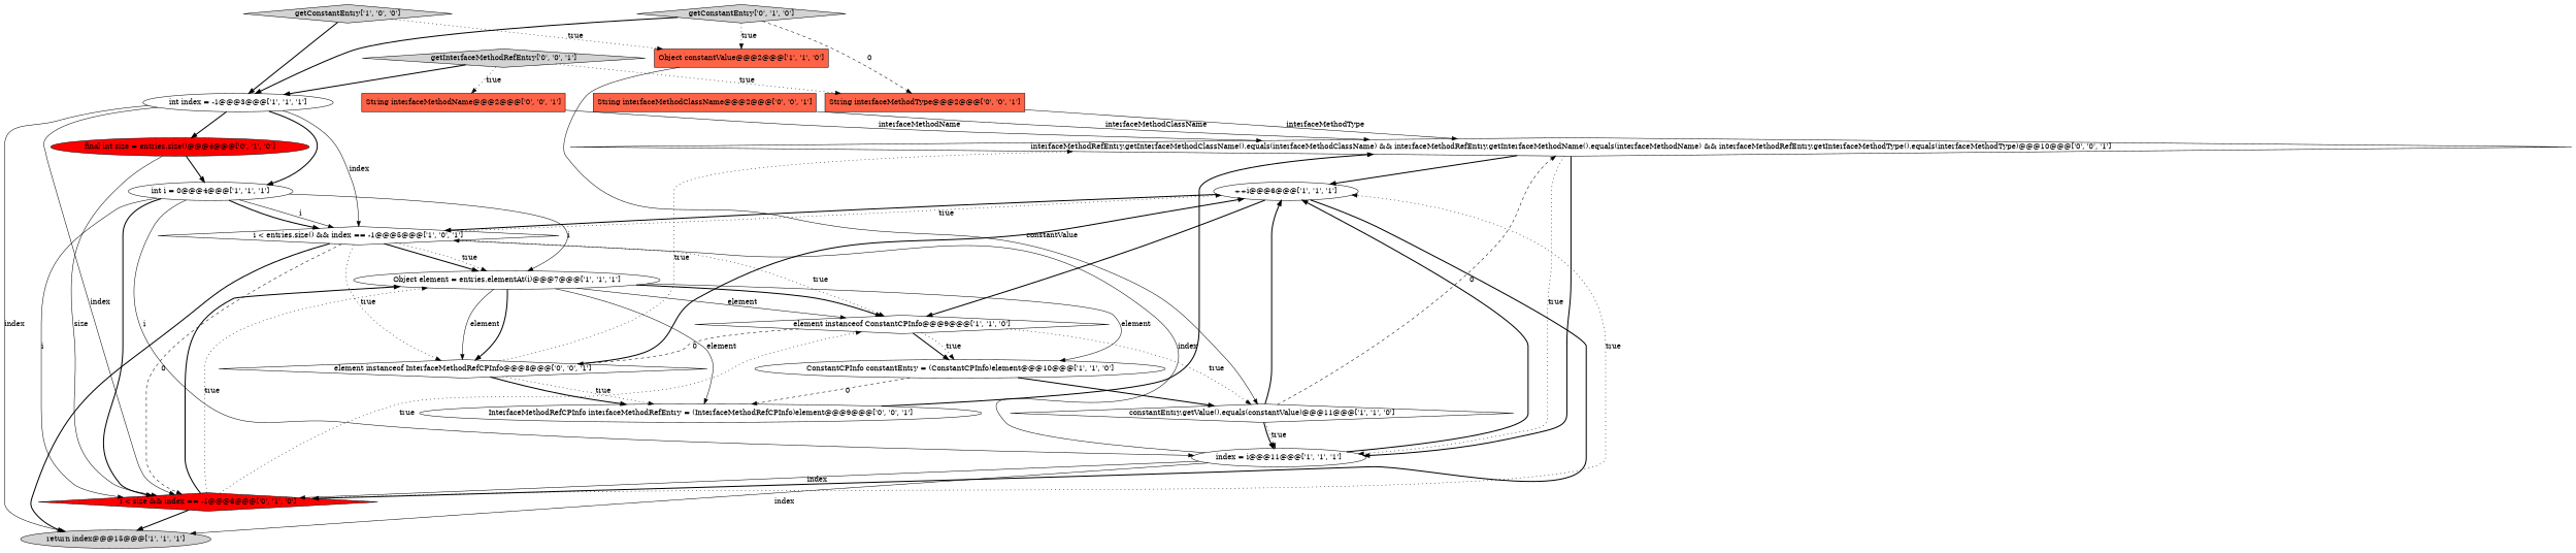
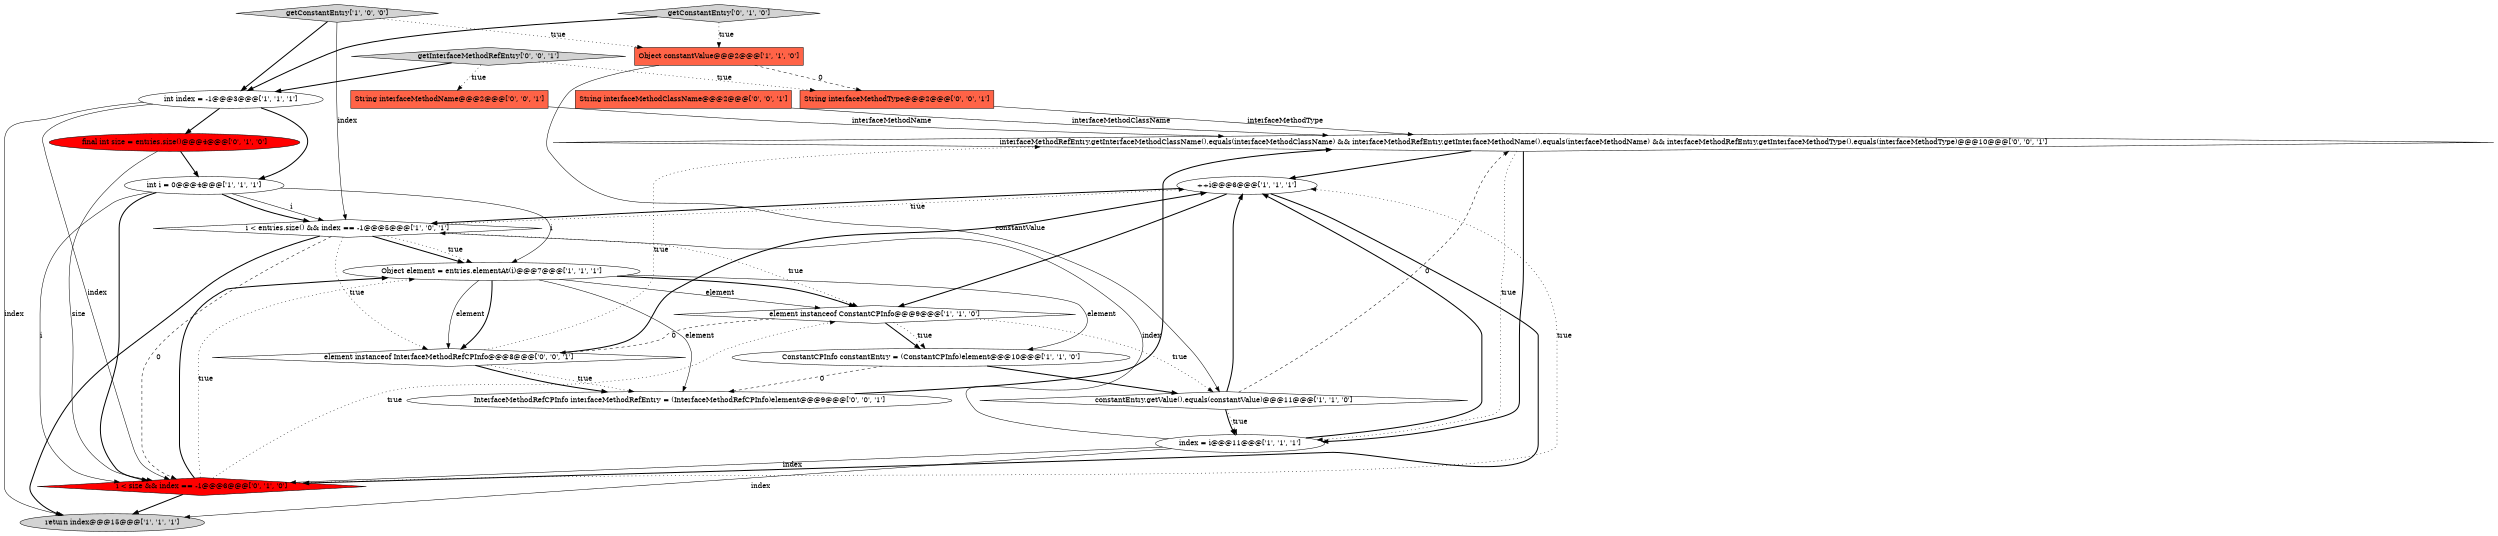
  digraph {
    node [fillcolor=white shape=diamond style=filled]
    edge [style=bold]
    n1 [fillcolor=tomato label="String interfaceMethodClassName@@@2@@@['0', '0', '1']" shape=box]
    n2 [label="interfaceMethodRefEntry.getInterfaceMethodClassName().equals(interfaceMethodClassName) && interfaceMethodRefEntry.getInterfaceMethodName().equals(interfaceMethodName) && interfaceMethodRefEntry.getInterfaceMethodType().equals(interfaceMethodType)@@@10@@@['0', '0', '1']"]
    n3 [label="++i@@@6@@@['1', '1', '1']" shape=ellipse]
    n4 [label="index = i@@@11@@@['1', '1', '1']" shape=ellipse]
    n5 [label="element instanceof InterfaceMethodRefCPInfo@@@8@@@['0', '0', '1']"]
    n6 [label="InterfaceMethodRefCPInfo interfaceMethodRefEntry = (InterfaceMethodRefCPInfo)element@@@9@@@['0', '0', '1']" shape=ellipse]
    n7 [label="i < entries.size() && index == -1@@@5@@@['1', '0', '1']"]
    n8 [fillcolor=red label="i < size && index == -1@@@6@@@['0', '1', '0']"]
    n9 [label="element instanceof ConstantCPInfo@@@9@@@['1', '1', '0']"]
    n10 [fillcolor=lightgray label="return index@@@15@@@['1', '1', '1']" shape=ellipse]
    n11 [label="Object element = entries.elementAt(i)@@@7@@@['1', '1', '1']" shape=ellipse]
    n12 [label="constantEntry.getValue().equals(constantValue)@@@11@@@['1', '1', '0']"]
    n13 [label="ConstantCPInfo constantEntry = (ConstantCPInfo)element@@@10@@@['1', '1', '0']" shape=ellipse]
    n14 [fillcolor=lightgray label="getConstantEntry['1', '0', '0']"]
    n15 [label="int index = -1@@@3@@@['1', '1', '1']" shape=ellipse]
    n16 [fillcolor=tomato label="Object constantValue@@@2@@@['1', '1', '0']" shape=box]
    n17 [fillcolor=red label="final int size = entries.size()@@@4@@@['0', '1', '0']" shape=ellipse]
    n18 [label="int i = 0@@@4@@@['1', '1', '1']" shape=ellipse]
    n19 [fillcolor=tomato label="String interfaceMethodType@@@2@@@['0', '0', '1']" shape=box]
    n20 [fillcolor=lightgray label="getConstantEntry['0', '1', '0']"]
    n21 [fillcolor=lightgray label="getInterfaceMethodRefEntry['0', '0', '1']"]
    n22 [fillcolor=tomato label="String interfaceMethodName@@@2@@@['0', '0', '1']" shape=box]
    n1 -> n2 [label=interfaceMethodClassName style=solid]
    n2 -> n3
    n2 -> n4 [label=true style=dotted]
    n2 -> n4
    n3 -> n7
    n3 -> n8
    n3 -> n9
    n4 -> n3
    n4 -> n7 [label=index style=solid]
    n4 -> n8 [label=index style=solid]
    n4 -> n10 [label=index style=solid]
    n5 -> n2 [label=true style=dotted]
    n5 -> n3
    n5 -> n6 [label=true style=dotted]
    n5 -> n6
    n6 -> n2
    n7 -> n3 [label=true style=dotted]
    n7 -> n5 [label=true style=dotted]
    n7 -> n8 [label=0 style=dashed]
    n7 -> n9 [label=true style=dotted]
    n7 -> n10
    n7 -> n11
    n7 -> n11 [label=true style=dotted]
    n8 -> n3 [label=true style=dotted]
    n8 -> n9 [label=true style=dotted]
    n8 -> n10
    n8 -> n11
    n8 -> n11 [label=true style=dotted]
    n9 -> n5 [label=0 style=dashed]
    n9 -> n12 [label=true style=dotted]
    n9 -> n13
    n9 -> n13 [label=true style=dotted]
    n11 -> n5 [label=element style=solid]
    n11 -> n5
    n11 -> n6 [label=element style=solid]
    n11 -> n9
    n11 -> n9 [label=element style=solid]
    n11 -> n13 [label=element style=solid]
    n12 -> n2 [label=0 style=dashed]
    n12 -> n3
    n12 -> n4
    n12 -> n4 [label=true style=dotted]
    n13 -> n6 [label=0 style=dashed]
    n13 -> n12
    n14 -> n15
    n14 -> n16 [label=true style=dotted]
-   n15 -> n7 [label=index style=solid]
+   n14 -> n7 [label=index style=solid]
    n15 -> n8 [label=index style=solid]
    n15 -> n10 [label=index style=solid]
    n15 -> n17
    n15 -> n18
    n16 -> n12 [label=constantValue style=solid]
-   n20 -> n19 [label=0 style=dashed]
+   n16 -> n19 [label=0 style=dashed]
    n17 -> n8 [label=size style=solid]
    n17 -> n18
-   n18 -> n4 [label=i style=solid]
    n18 -> n7 [label=i style=solid]
    n18 -> n7
    n18 -> n8 [label=i style=solid]
    n18 -> n8
    n18 -> n11 [label=i style=solid]
    n19 -> n2 [label=interfaceMethodType style=solid]
    n20 -> n15
    n20 -> n16 [label=true style=dotted]
    n21 -> n15
    n21 -> n19 [label=true style=dotted]
    n21 -> n22 [label=true style=dotted]
    n22 -> n2 [label=interfaceMethodName style=solid]
  }
